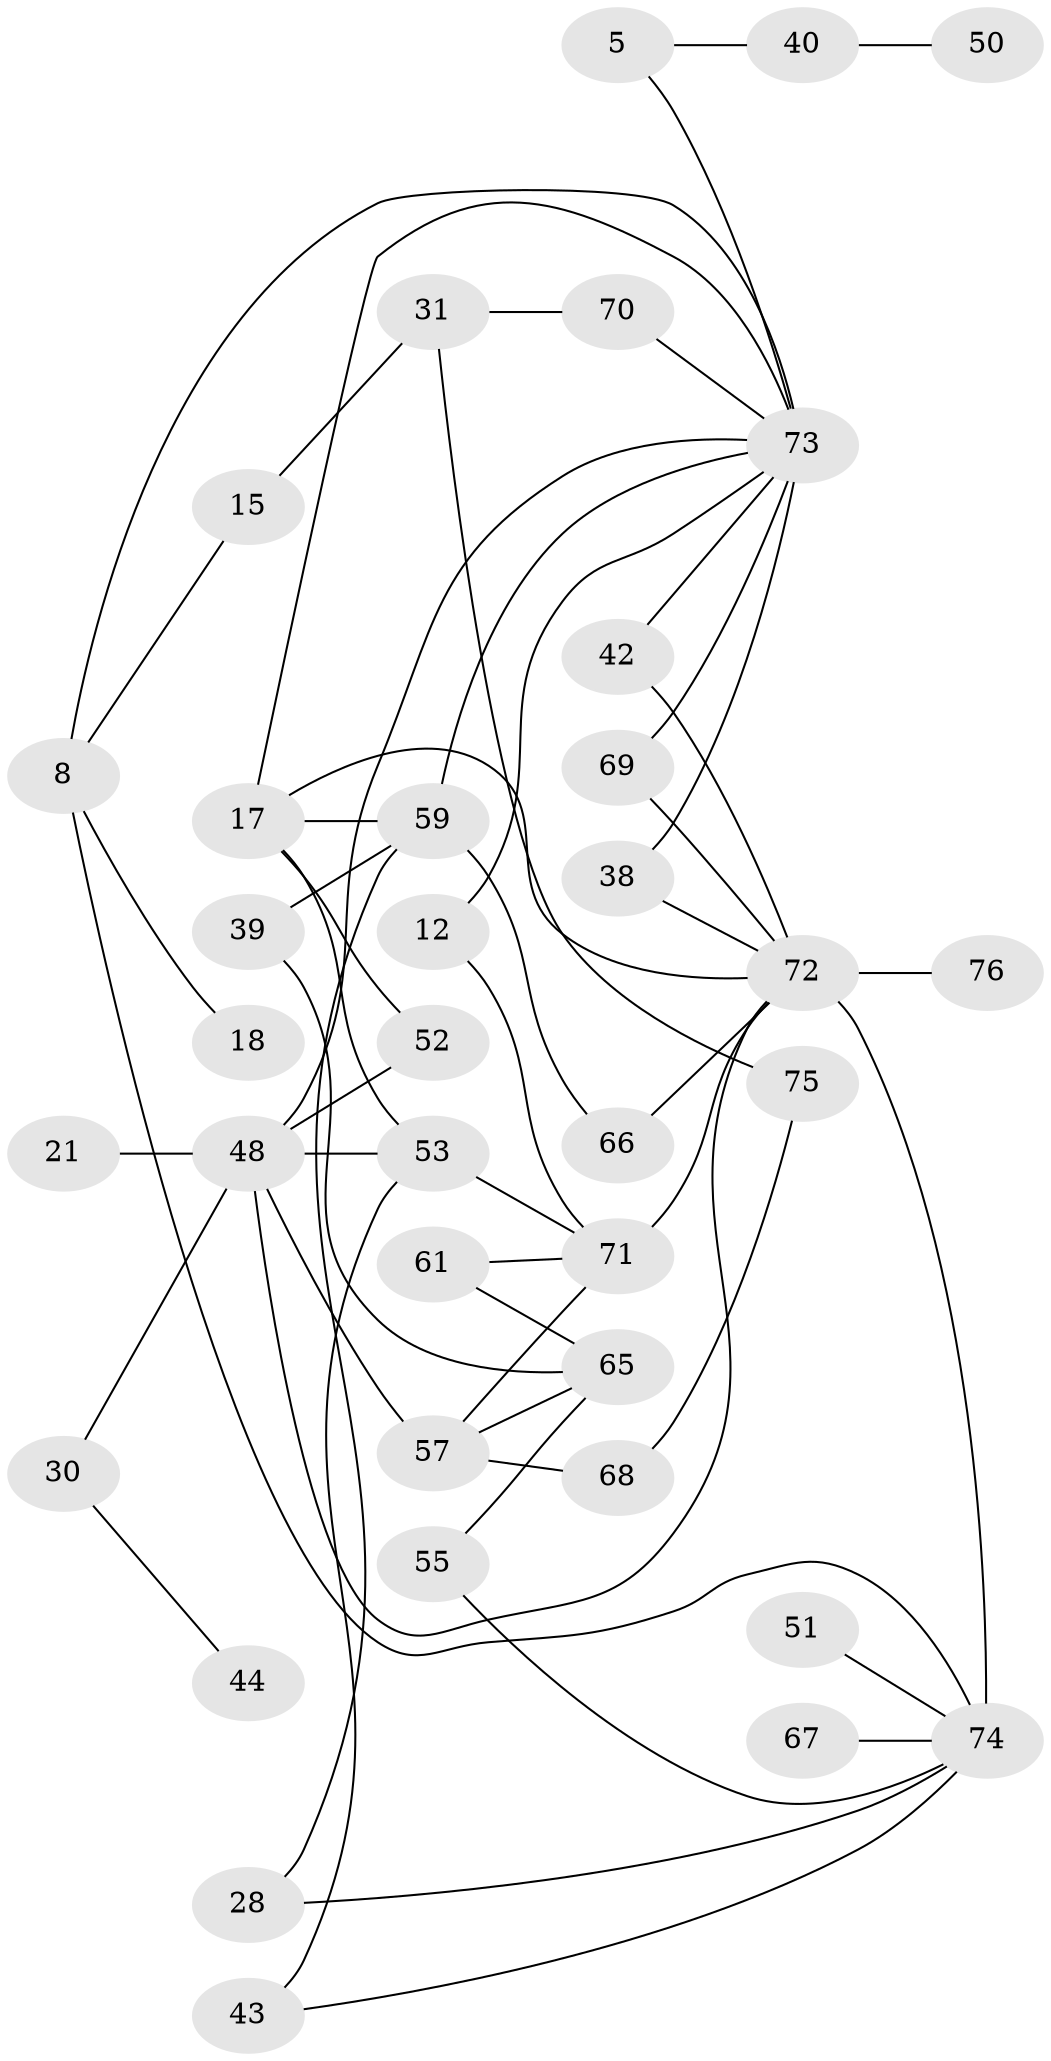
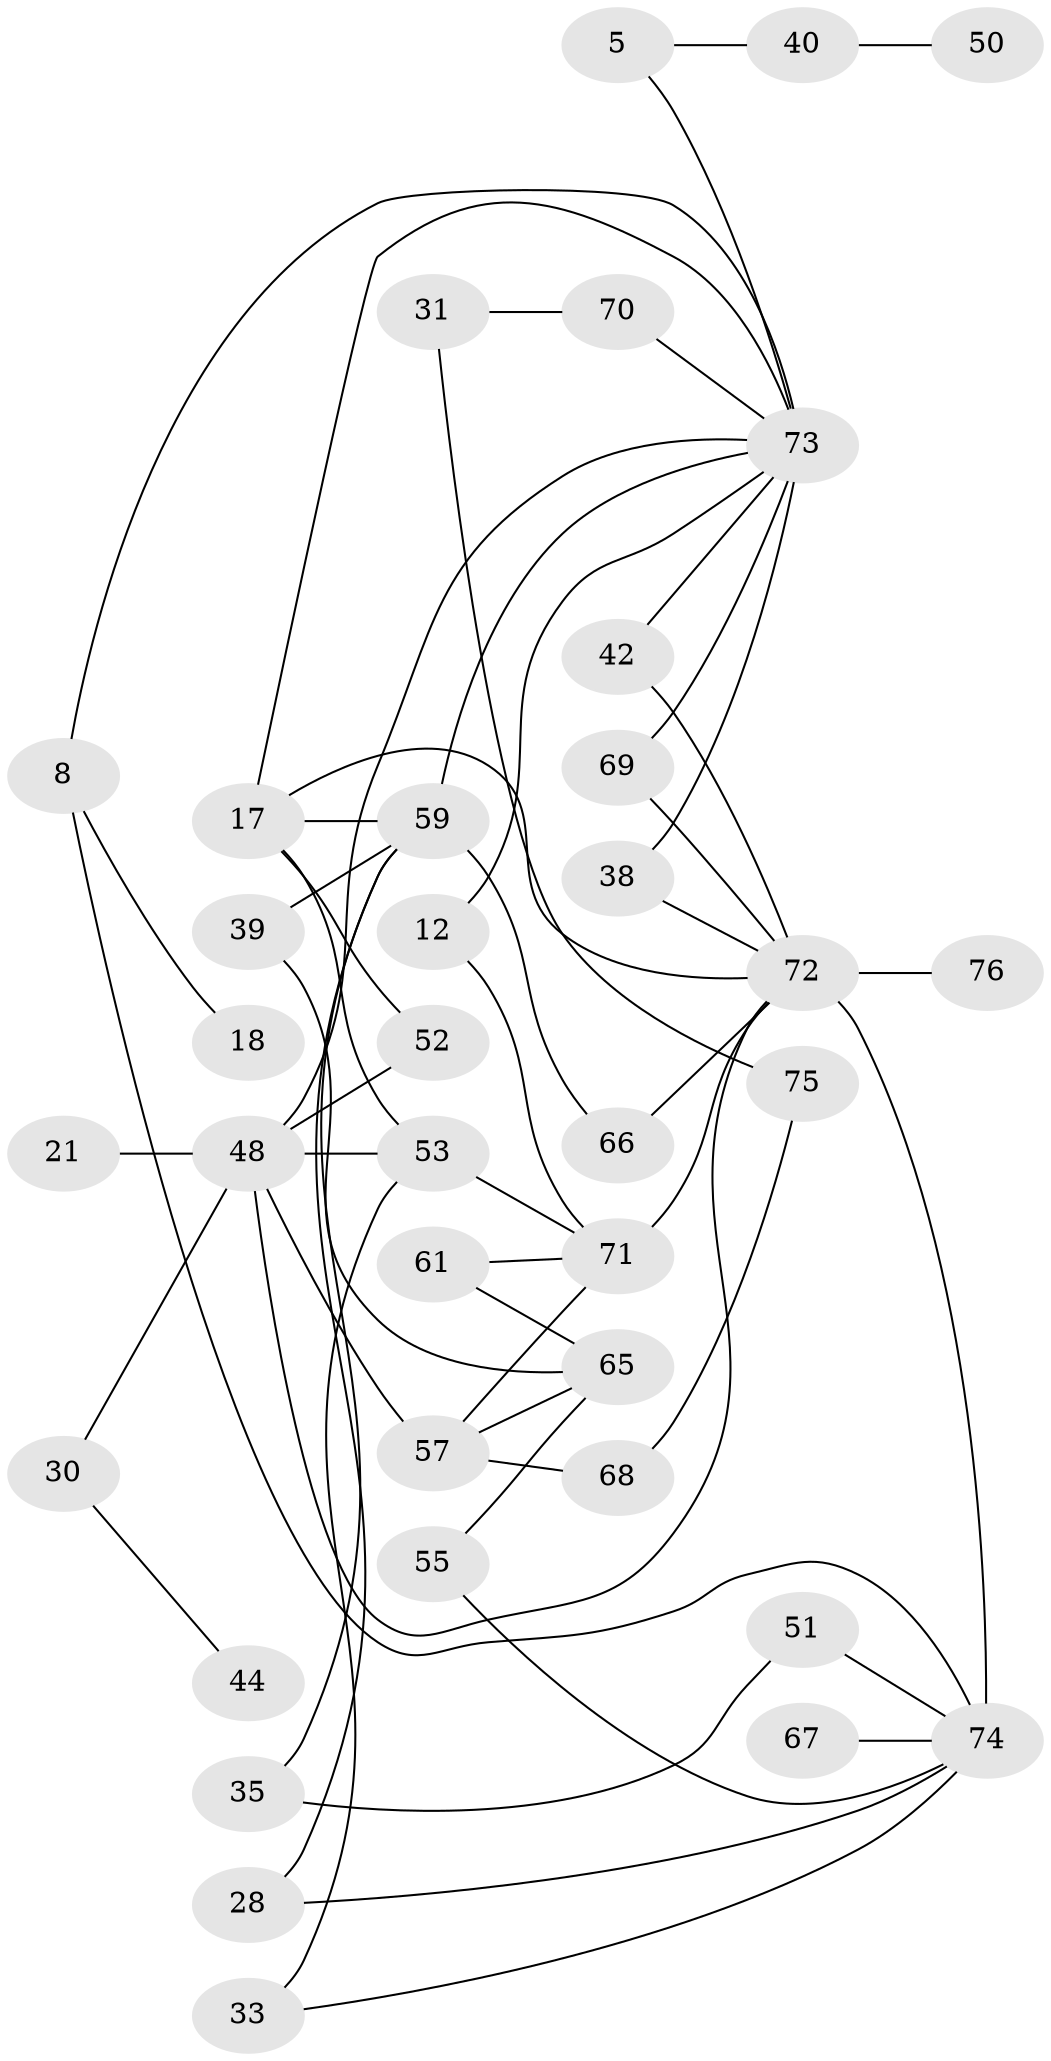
  graph {
    rankdir=LR
    node [color=gray90 style=filled]
    5
    40
    73 [super="+2+13"]
    50
    8
-   15
    18
    74 [super="+62+63+45"]
    31
    71 [super="+34"]
    72 [super="+54+64"]
    12
    70
    75 [super="+56"]
    17 [super="+4+14"]
    52 [super="+36"]
    53 [super="+19+33+46"]
    59 [super="+58+27"]
    66
    76
    48 [super="+20"]
    57 [super="+49"]
    21
    28
    30
    44
+   35
    51
    38
    39
    65 [super="+41"]
    42
-   43
+   43 [label=33]
    68
    55
    61
    67
    69 [super="+60"]
    5 -- 40
    5 -- 73
    40 -- 50
    8 -- 73
-   8 -- 15
    8 -- 18
    8 -- 74
-   15 -- 31
    31 -- 70
    31 -- 75 [weight=2]
    71 -- 72
    72 -- 74
    72 -- 76
    12 -- 73 [weight=2]
    12 -- 71
    70 -- 73
    17 -- 73
    17 -- 72 [weight=2]
    17 -- 52
    17 -- 53 [weight=2]
    17 -- 59
    53 -- 71
    59 -- 73
    59 -- 66
    66 -- 72
    48 -- 73 [weight=2]
    48 -- 72 [weight=2]
    48 -- 52
    48 -- 53 [weight=2]
    48 -- 57
    57 -- 71
    57 -- 65
    57 -- 68
    21 -- 48
    28 -- 74
    28 -- 59
    30 -- 48
    30 -- 44
+   35 -- 59
+   35 -- 51
    51 -- 74
    38 -- 73
    38 -- 72
    39 -- 59 [weight=2]
    39 -- 65 [weight=2]
    42 -- 73
    42 -- 72
    43 -- 74
    43 -- 53
    68 -- 75
    55 -- 74
    55 -- 65
    61 -- 71
    61 -- 65
    67 -- 74
    69 -- 73
    69 -- 72
  }
